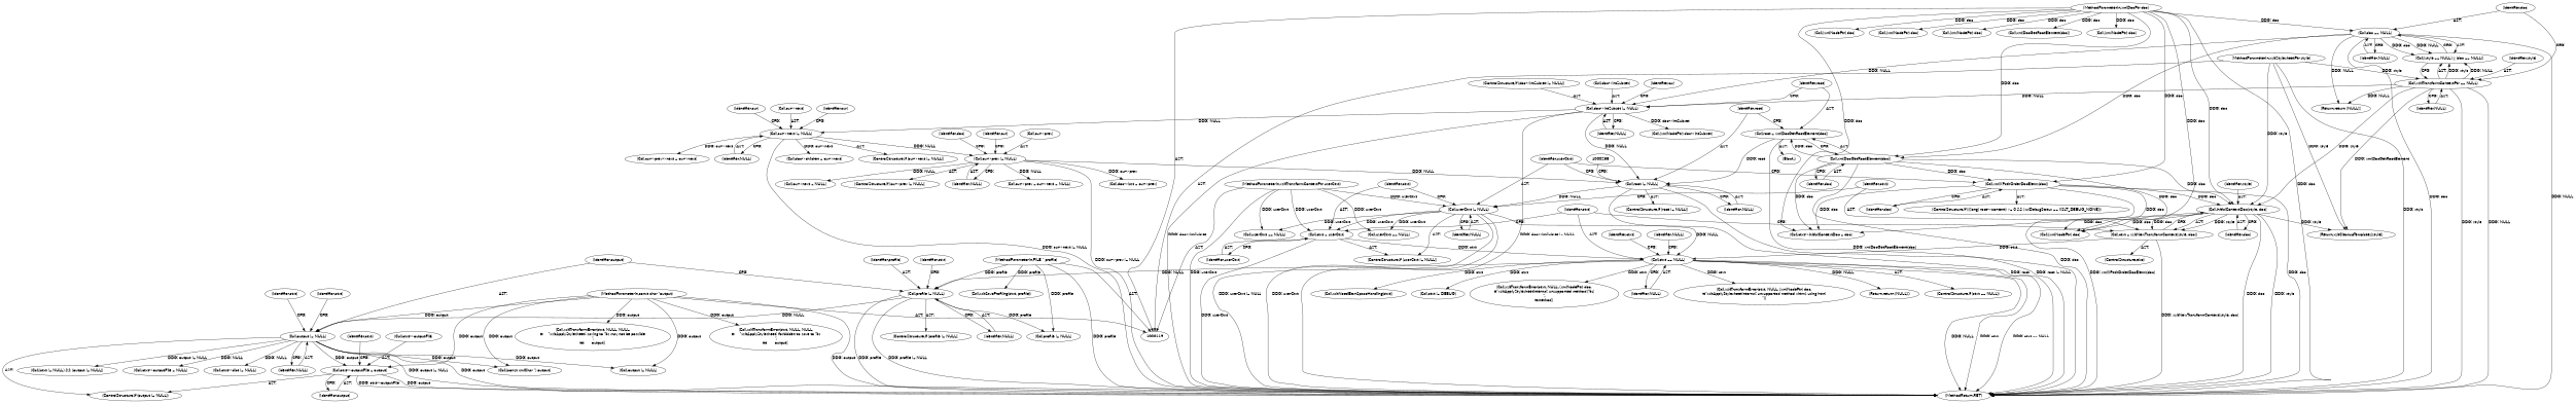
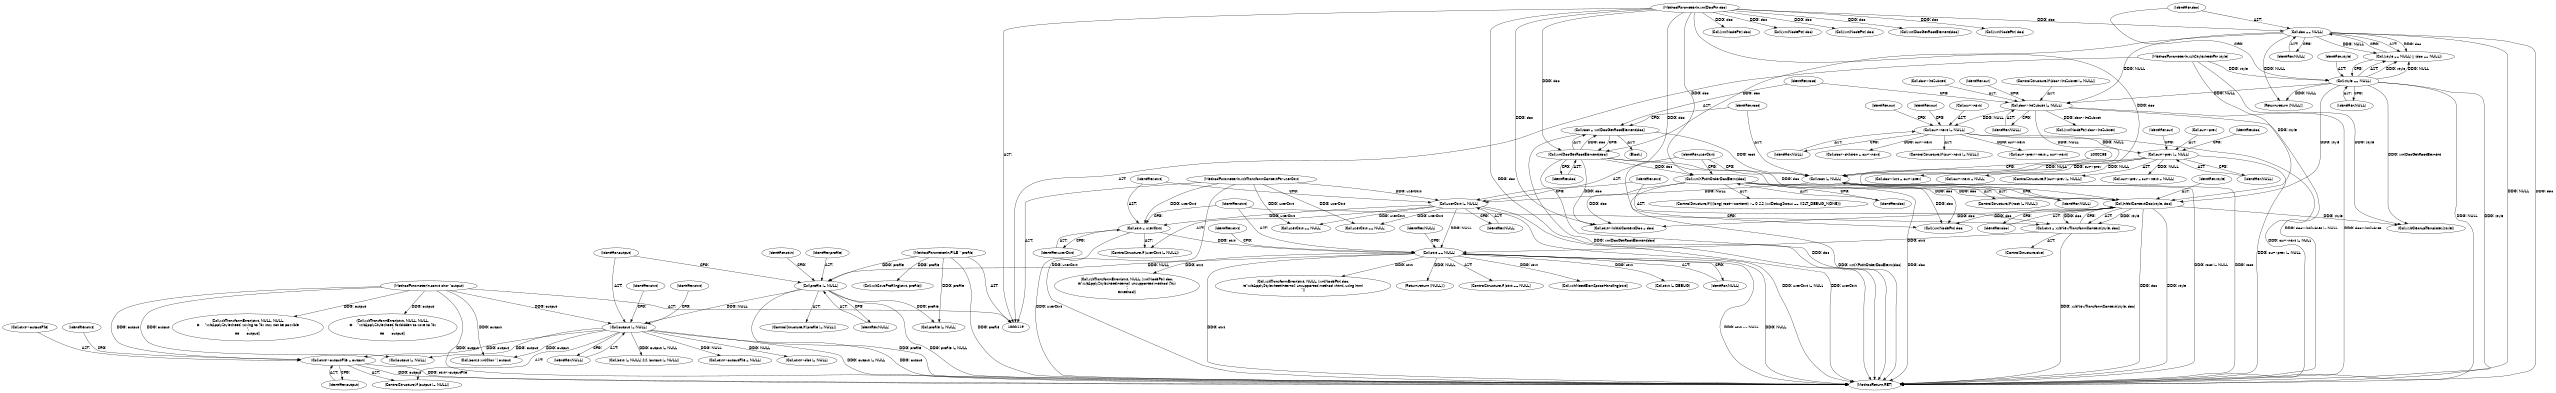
  digraph {
    fontname=Lato
    node [fontname=Lato]
    edge [fontname=Lato]
    n1 [label="(Call,ctxt->outputFile = output)"]
    n2 [label="(ControlStructure,if (output != NULL))"]
    n3 [label="(Identifier,output)"]
    n4 [label="(MethodReturn,RET)"]
    n5 [label="(Call,output != NULL)"]
    n6 [label="(Identifier,NULL)"]
    n7 [label="(Call,output != NULL)"]
    n8 [label="(Call,(ctxt != NULL) && (output != NULL))"]
    n9 [label="(Call,ctxt->outputFile = NULL)"]
    n10 [label="(Call,(const xmlChar *) output)"]
    n11 [label="(Call,ctxt->dict != NULL)"]
    n12 [label="(MethodParameterIn,const char *output)"]
    n13 [label="(Call,xsltTransformError(ctxt, NULL, NULL,\n\t\t     \"xsltApplyStylesheet: saving to %s may not be possible\n\",\n\t\t\t       output))"]
    n14 [label="(Call,xsltTransformError(ctxt, NULL, NULL,\n\t\t     \"xsltApplyStylesheet: forbidden to save to %s\n\",\n\t\t\t       output))"]
    1000119
    n16 [label="(Call,profile != NULL)"]
    n17 [label="(Call,profile != NULL)"]
    n18 [label="(ControlStructure,if (profile != NULL))"]
    n19 [label="(Identifier,NULL)"]
    n20 [label="(MethodParameterIn,FILE * profile)"]
    n21 [label="(Call,xsltSaveProfiling(ctxt, profile))"]
    n22 [label="(Call,ctxt == NULL)"]
    n23 [label="(Call,xsltTransformError(ctxt, NULL, (xmlNodePtr) doc,\n\t\t\"xsltApplyStylesheetInternal: unsupported method xhtml, using html\n\"))"]
    n24 [label="(Return,return (NULL);)"]
    n25 [label="(ControlStructure,if (ctxt == NULL))"]
    n26 [label="(Call,xsltNeedElemSpaceHandling(ctxt))"]
    n27 [label="(Call,ctxt != DEBUG)"]
    n28 [label="(Identifier,NULL)"]
    n29 [label="(Call,xsltTransformError(ctxt, NULL, (xmlNodePtr) doc,\n\t\t\"xsltApplyStylesheetInternal: unsupported method (%s)\n\",\n\t\tmethod))"]
    n30 [label="(Call,ctxt = userCtxt)"]
    n31 [label="(ControlStructure,if (userCtxt != NULL))"]
    n32 [label="(Identifier,userCtxt)"]
    n33 [label="(Call,userCtxt != NULL)"]
    n34 [label="(Identifier,NULL)"]
    n35 [label="(Call,userCtxt == NULL)"]
    n36 [label="(Call,userCtxt == NULL)"]
    n37 [label="(MethodParameterIn,xsltTransformContextPtr userCtxt)"]
    n38 [label="(Call,root != NULL)"]
    n39 [label="(Identifier,NULL)"]
    n40 [label="(ControlStructure,if (root != NULL))"]
    n41 [label="(Call,root = xmlDocGetRootElement(doc))"]
    n42 [label="(Call,xmlDocGetRootElement(doc))"]
    n43 [label="(Block,)"]
    n44 [label="(Call,initialContextDoc(style, doc))"]
    n45 [label="(Call,xmlXPathOrderDocElems(doc))"]
    n46 [label="(Call,ctxt->initialContextDoc = doc)"]
    n47 [label="(Identifier,doc)"]
    n48 [label="(Call,(xmlNodePtr) doc)"]
-   n49 [label="(Return,xsltCleanupTemplates(style))"]
+   n49 [label="(Call,xsltCleanupTemplates(style))"]
    n50 [label="(Call,ctxt = xsltNewTransformContext(style, doc))"]
    n51 [label="(Identifier,doc)"]
    n52 [label="(ControlStructure,if (((long) root->content) >= 0 && (xslDebugStatus == XSLT_DEBUG_NONE)))"]
    n53 [label="(Identifier,doc)"]
    n54 [label="(Call,doc == NULL)"]
    n55 [label="(Call,doc->intSubset != NULL)"]
    n56 [label="(Call,(style == NULL) || (doc == NULL))"]
    n57 [label="(Return,return (NULL);)"]
    n58 [label="(Identifier,NULL)"]
    n59 [label="(Call,cur->next != NULL)"]
    n60 [label="(Identifier,NULL)"]
    n61 [label="(Call,(xmlNodePtr) doc->intSubset)"]
-   n62 [label="(Call,xsltTransformContextPtr == NULL)"]
+   n62 [label="(Call,style == NULL)"]
    n63 [label="(MethodParameterIn,xmlDocPtr doc)"]
    n64 [label="(Call,(xmlNodePtr) doc)"]
    n65 [label="(Call,(xmlNodePtr) doc)"]
    n66 [label="(Call,(xmlNodePtr) doc)"]
    n67 [label="(Call,xmlDocGetRootElement(doc))"]
    n68 [label="(Call,(xmlNodePtr) doc)"]
    n69 [label="(Identifier,NULL)"]
    n70 [label="(MethodParameterIn,xsltStylesheetPtr style)"]
    n71 [label="(Call,cur->prev != NULL)"]
    n72 [label="(Call,doc->children = cur->next)"]
    n73 [label="(ControlStructure,if (cur->next != NULL))"]
    n74 [label="(Call,cur->prev->next = cur->next)"]
    n75 [label="(Identifier,NULL)"]
    n76 [label="(ControlStructure,if (doc->intSubset != NULL))"]
    n77 [label="(Call,cur->next = NULL)"]
    n78 [label="(ControlStructure,if (cur->prev != NULL))"]
    n79 [label="(Call,cur->prev = cur->next = NULL)"]
    n80 [label="(Identifier,NULL)"]
    n81 [label="(Call,doc->last = cur->prev)"]
    n82 [label="(ControlStructure,else)"]
    n83 [label="(Call,cur->next)"]
    n84 [label="(Identifier,ctxt)"]
    n85 [label="(Identifier,ctxt)"]
    n86 [label="(Identifier,doc)"]
    n87 [label="(Identifier,ctxt)"]
    n88 [label="(Identifier,userCtxt)"]
    n89 [label="(Identifier,profile)"]
    n90 [label="(Identifier,ctxt)"]
    n91 [label="(Identifier,doc)"]
    n92 [label="(Call,ctxt->outputFile)"]
    n93 [label="(Call,doc->intSubset)"]
    n94 [label="(Identifier,cur)"]
    n95 [label="(Identifier,root)"]
    n96 [label="(Identifier,output)"]
    n97 [label="(Identifier,style)"]
    n98 [label="(Identifier,cur)"]
    n99 [label="(Identifier,ctxt)"]
    n100 [label="(Identifier,style)"]
    n101 [label="(Identifier,ctxt)"]
    n102 [label="(Identifier,ctxt)"]
    n103 [label="(Identifier,ctxt)"]
    n104 [label="(Identifier,cur)"]
    n105 [label="(Call,cur->prev)"]
    n106 [label="(Identifier,cur)"]
    n107 [label="(Identifier,root)"]
    n108 [label="(Identifier,NULL)"]
    1000258
    n1 -> n2 [label="AST: "]
    n1 -> n3 [label="CFG: "]
    n1 -> n4 [label="DDG: output"]
    n1 -> n4 [label="DDG: ctxt->outputFile"]
    n3 -> n1 [label="AST: "]
    n5 -> n1 [label="DDG: output"]
    n5 -> n2 [label="AST: "]
    n5 -> n4 [label="DDG: output"]
    n5 -> n4 [label="DDG: output != NULL"]
    n5 -> n6 [label="CFG: "]
    n5 -> n7 [label="DDG: output"]
    n5 -> n8 [label="DDG: output != NULL"]
    n5 -> n9 [label="DDG: NULL"]
    n5 -> n10 [label="DDG: output"]
    n5 -> n11 [label="DDG: NULL"]
    n6 -> n5 [label="AST: "]
    n12 -> n1 [label="DDG: output"]
    n12 -> n4 [label="DDG: output"]
    n12 -> n5 [label="DDG: output"]
    n12 -> n7 [label="DDG: output"]
    n12 -> n10 [label="DDG: output"]
    n12 -> n13 [label="DDG: output"]
    n12 -> n14 [label="DDG: output"]
    n12 -> 1000119 [label="AST: "]
    n16 -> n4 [label="DDG: profile"]
    n16 -> n4 [label="DDG: profile != NULL"]
    n16 -> n5 [label="DDG: NULL"]
    n16 -> n17 [label="DDG: profile"]
    n16 -> n18 [label="AST: "]
    n16 -> n19 [label="CFG: "]
    n19 -> n16 [label="AST: "]
    n20 -> n4 [label="DDG: profile"]
    n20 -> 1000119 [label="AST: "]
    n20 -> n16 [label="DDG: profile"]
    n20 -> n17 [label="DDG: profile"]
    n20 -> n21 [label="DDG: profile"]
    n22 -> n4 [label="DDG: ctxt == NULL"]
    n22 -> n4 [label="DDG: NULL"]
    n22 -> n4 [label="DDG: ctxt"]
    n22 -> n16 [label="DDG: NULL"]
    n22 -> n23 [label="DDG: ctxt"]
    n22 -> n24 [label="DDG: NULL"]
    n22 -> n25 [label="AST: "]
    n22 -> n26 [label="DDG: ctxt"]
    n22 -> n27 [label="DDG: ctxt"]
    n22 -> n28 [label="CFG: "]
    n22 -> n29 [label="DDG: ctxt"]
    n28 -> n22 [label="AST: "]
    n30 -> n4 [label="DDG: userCtxt"]
    n30 -> n22 [label="DDG: ctxt"]
    n30 -> n31 [label="AST: "]
    n30 -> n32 [label="CFG: "]
    n32 -> n30 [label="AST: "]
    n33 -> n4 [label="DDG: userCtxt != NULL"]
    n33 -> n4 [label="DDG: userCtxt"]
    n33 -> n22 [label="DDG: NULL"]
    n33 -> n30 [label="DDG: userCtxt"]
    n33 -> n31 [label="AST: "]
    n33 -> n34 [label="CFG: "]
    n33 -> n35 [label="DDG: userCtxt"]
    n33 -> n36 [label="DDG: userCtxt"]
    n34 -> n33 [label="AST: "]
    n37 -> n4 [label="DDG: userCtxt"]
    n37 -> 1000119 [label="AST: "]
    n37 -> n30 [label="DDG: userCtxt"]
    n37 -> n33 [label="DDG: userCtxt"]
    n37 -> n35 [label="DDG: userCtxt"]
    n37 -> n36 [label="DDG: userCtxt"]
    n38 -> n4 [label="DDG: root"]
    n38 -> n4 [label="DDG: root != NULL"]
    n38 -> n33 [label="DDG: NULL"]
    n38 -> n39 [label="CFG: "]
    n38 -> n40 [label="AST: "]
    n39 -> n38 [label="AST: "]
    n41 -> n4 [label="DDG: xmlDocGetRootElement(doc)"]
    n41 -> n38 [label="DDG: root"]
    n41 -> n42 [label="CFG: "]
    n41 -> n43 [label="AST: "]
    n42 -> n4 [label="DDG: doc"]
    n42 -> n41 [label="AST: "]
    n42 -> n41 [label="DDG: doc"]
    n42 -> n44 [label="DDG: doc"]
    n42 -> n45 [label="DDG: doc"]
    n42 -> n46 [label="DDG: doc"]
    n42 -> n47 [label="CFG: "]
    n42 -> n48 [label="DDG: doc"]
    n44 -> n4 [label="DDG: doc"]
    n44 -> n4 [label="DDG: style"]
    n44 -> n46 [label="DDG: doc"]
    n44 -> n48 [label="DDG: doc"]
    n44 -> n49 [label="DDG: style"]
    n44 -> n50 [label="AST: "]
    n44 -> n50 [label="DDG: style"]
    n44 -> n50 [label="DDG: doc"]
    n44 -> n51 [label="CFG: "]
    n45 -> n4 [label="DDG: doc"]
    n45 -> n4 [label="DDG: xmlXPathOrderDocElems(doc)"]
    n45 -> n44 [label="DDG: doc"]
    n45 -> n46 [label="DDG: doc"]
    n45 -> n48 [label="DDG: doc"]
    n45 -> n52 [label="AST: "]
    n45 -> n53 [label="CFG: "]
    n47 -> n42 [label="AST: "]
    n50 -> n4 [label="DDG: xsltNewTransformContext(style, doc)"]
    n50 -> n22 [label="DDG: ctxt"]
    n50 -> n44 [label="CFG: "]
    n50 -> n82 [label="AST: "]
    n51 -> n44 [label="AST: "]
    n53 -> n45 [label="AST: "]
    n54 -> n4 [label="DDG: doc"]
    n54 -> n4 [label="DDG: NULL"]
    n54 -> n42 [label="DDG: doc"]
    n54 -> n55 [label="DDG: NULL"]
    n54 -> n56 [label="AST: "]
    n54 -> n56 [label="DDG: doc"]
    n54 -> n56 [label="DDG: NULL"]
    n54 -> n57 [label="DDG: NULL"]
    n54 -> n58 [label="CFG: "]
    n55 -> n4 [label="DDG: doc->intSubset != NULL"]
    n55 -> n4 [label="DDG: doc->intSubset"]
    n55 -> n38 [label="DDG: NULL"]
    n55 -> n59 [label="DDG: NULL"]
    n55 -> n60 [label="CFG: "]
    n55 -> n61 [label="DDG: doc->intSubset"]
    n56 -> n54 [label="CFG: "]
    n56 -> n62 [label="CFG: "]
    n58 -> n54 [label="AST: "]
    n59 -> n4 [label="DDG: cur->next != NULL"]
    n59 -> n71 [label="DDG: NULL"]
    n59 -> n72 [label="DDG: cur->next"]
    n59 -> n73 [label="AST: "]
    n59 -> n74 [label="DDG: cur->next"]
    n59 -> n75 [label="CFG: "]
    n60 -> n55 [label="AST: "]
    n62 -> n4 [label="DDG: NULL"]
    n62 -> n4 [label="DDG: style"]
    n62 -> n44 [label="DDG: style"]
    n62 -> n49 [label="DDG: xmlDocGetRootElement"]
    n62 -> n55 [label="DDG: NULL"]
    n62 -> n56 [label="AST: "]
    n62 -> n56 [label="DDG: style"]
    n62 -> n56 [label="DDG: NULL"]
    n62 -> n57 [label="DDG: NULL"]
    n62 -> n69 [label="CFG: "]
    n63 -> n4 [label="DDG: doc"]
    n63 -> 1000119 [label="AST: "]
    n63 -> n42 [label="DDG: doc"]
    n63 -> n44 [label="DDG: doc"]
    n63 -> n45 [label="DDG: doc"]
    n63 -> n46 [label="DDG: doc"]
    n63 -> n48 [label="DDG: doc"]
    n63 -> n54 [label="DDG: doc"]
    n63 -> n64 [label="DDG: doc"]
    n63 -> n65 [label="DDG: doc"]
    n63 -> n66 [label="DDG: doc"]
    n63 -> n67 [label="DDG: doc"]
    n63 -> n68 [label="DDG: doc"]
    n69 -> n62 [label="AST: "]
-   n70 -> n4 [label="DDG: style"]
    n70 -> 1000119 [label="AST: "]
    n70 -> n44 [label="DDG: style"]
    n70 -> n49 [label="DDG: style"]
    n70 -> n62 [label="DDG: style"]
    n71 -> n4 [label="DDG: cur->prev != NULL"]
    n71 -> n38 [label="DDG: NULL"]
    n71 -> n77 [label="DDG: NULL"]
    n71 -> n78 [label="AST: "]
    n71 -> n79 [label="DDG: NULL"]
    n71 -> n80 [label="CFG: "]
    n71 -> n81 [label="DDG: cur->prev"]
    n75 -> n59 [label="AST: "]
    n76 -> n55 [label="AST: "]
    n80 -> n71 [label="AST: "]
    n83 -> n59 [label="AST: "]
    n84 -> n1 [label="CFG: "]
    n85 -> n5 [label="CFG: "]
    n86 -> n54 [label="AST: "]
    n86 -> n62 [label="CFG: "]
    n87 -> n30 [label="AST: "]
    n87 -> n33 [label="CFG: "]
    n88 -> n33 [label="AST: "]
    n88 -> n38 [label="CFG: "]
    n88 -> n45 [label="CFG: "]
    n89 -> n16 [label="AST: "]
    n90 -> n33 [label="CFG: "]
    n90 -> n50 [label="AST: "]
    n91 -> n71 [label="CFG: "]
    n92 -> n1 [label="AST: "]
    n93 -> n55 [label="AST: "]
    n94 -> n59 [label="CFG: "]
    n95 -> n38 [label="AST: "]
    n95 -> n41 [label="CFG: "]
    n96 -> n5 [label="AST: "]
    n96 -> n16 [label="CFG: "]
    n97 -> n44 [label="AST: "]
    n98 -> n71 [label="CFG: "]
    n99 -> n16 [label="CFG: "]
    n100 -> n62 [label="AST: "]
    n101 -> n22 [label="CFG: "]
    n102 -> n5 [label="CFG: "]
    n103 -> n22 [label="AST: "]
    n103 -> n30 [label="CFG: "]
    n103 -> n50 [label="CFG: "]
    n104 -> n55 [label="CFG: "]
    n105 -> n71 [label="AST: "]
    n106 -> n59 [label="CFG: "]
    n107 -> n41 [label="AST: "]
    n107 -> n55 [label="CFG: "]
    n108 -> n22 [label="CFG: "]
    1000258 -> n38 [label="CFG: "]
  }
